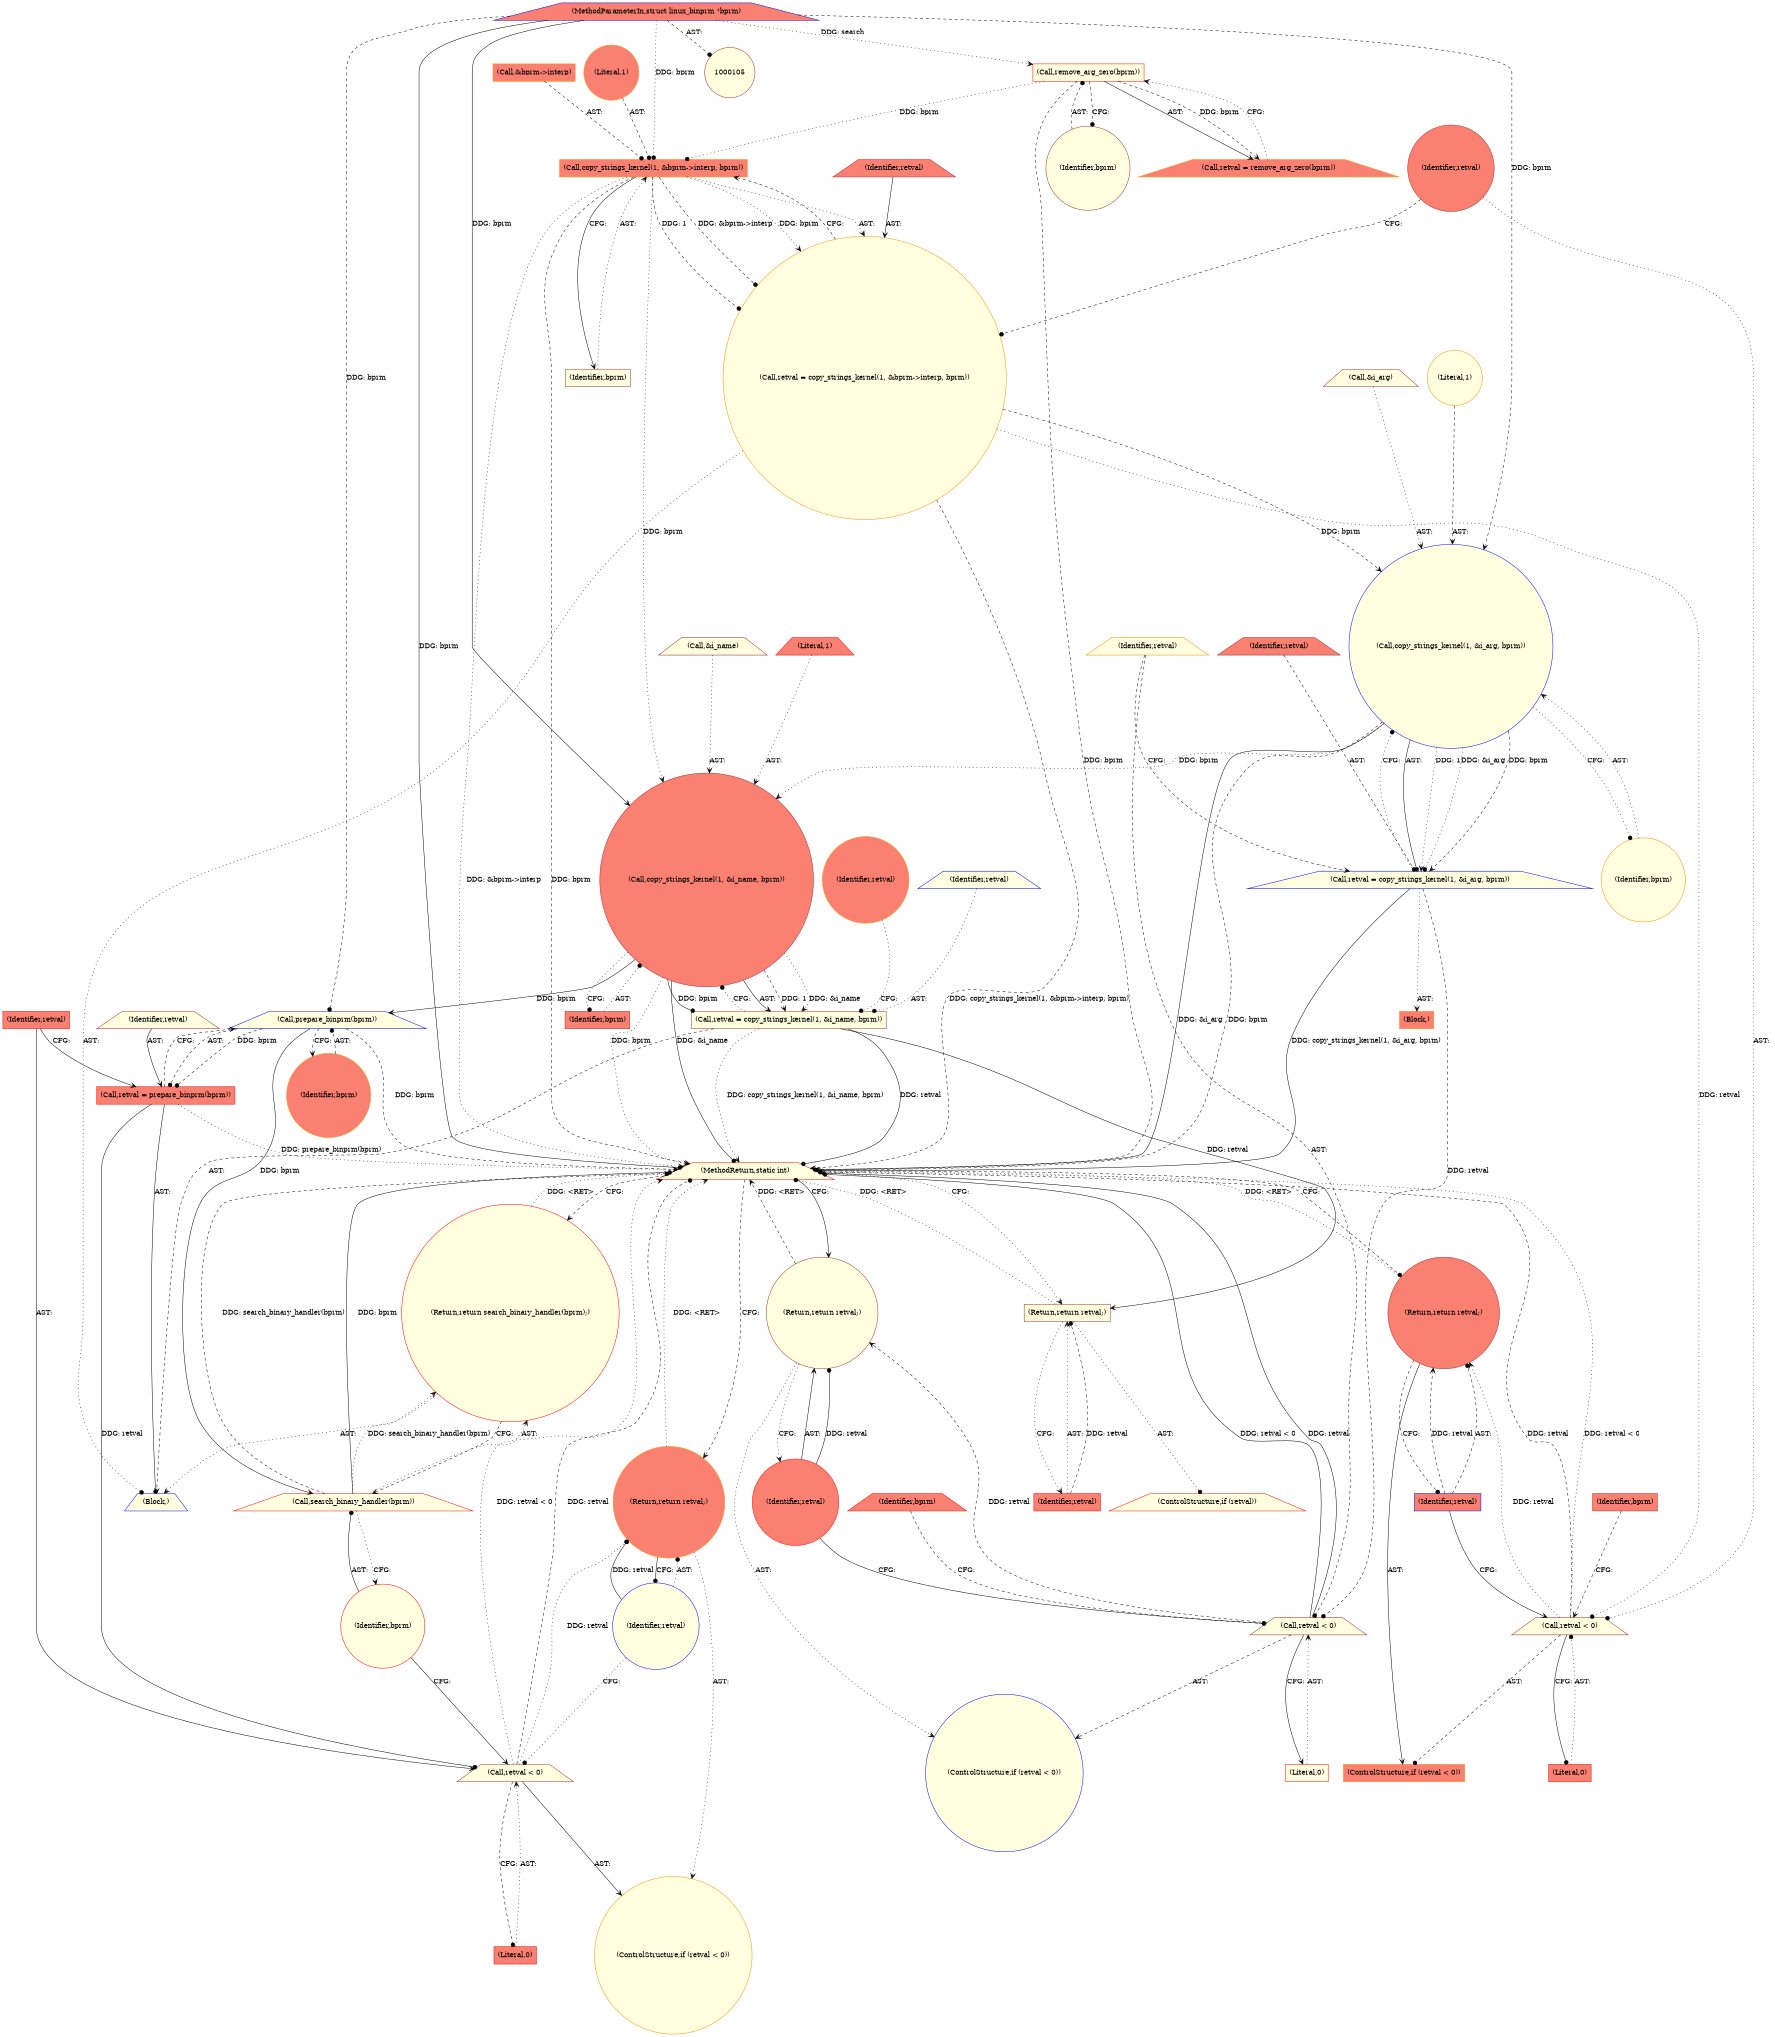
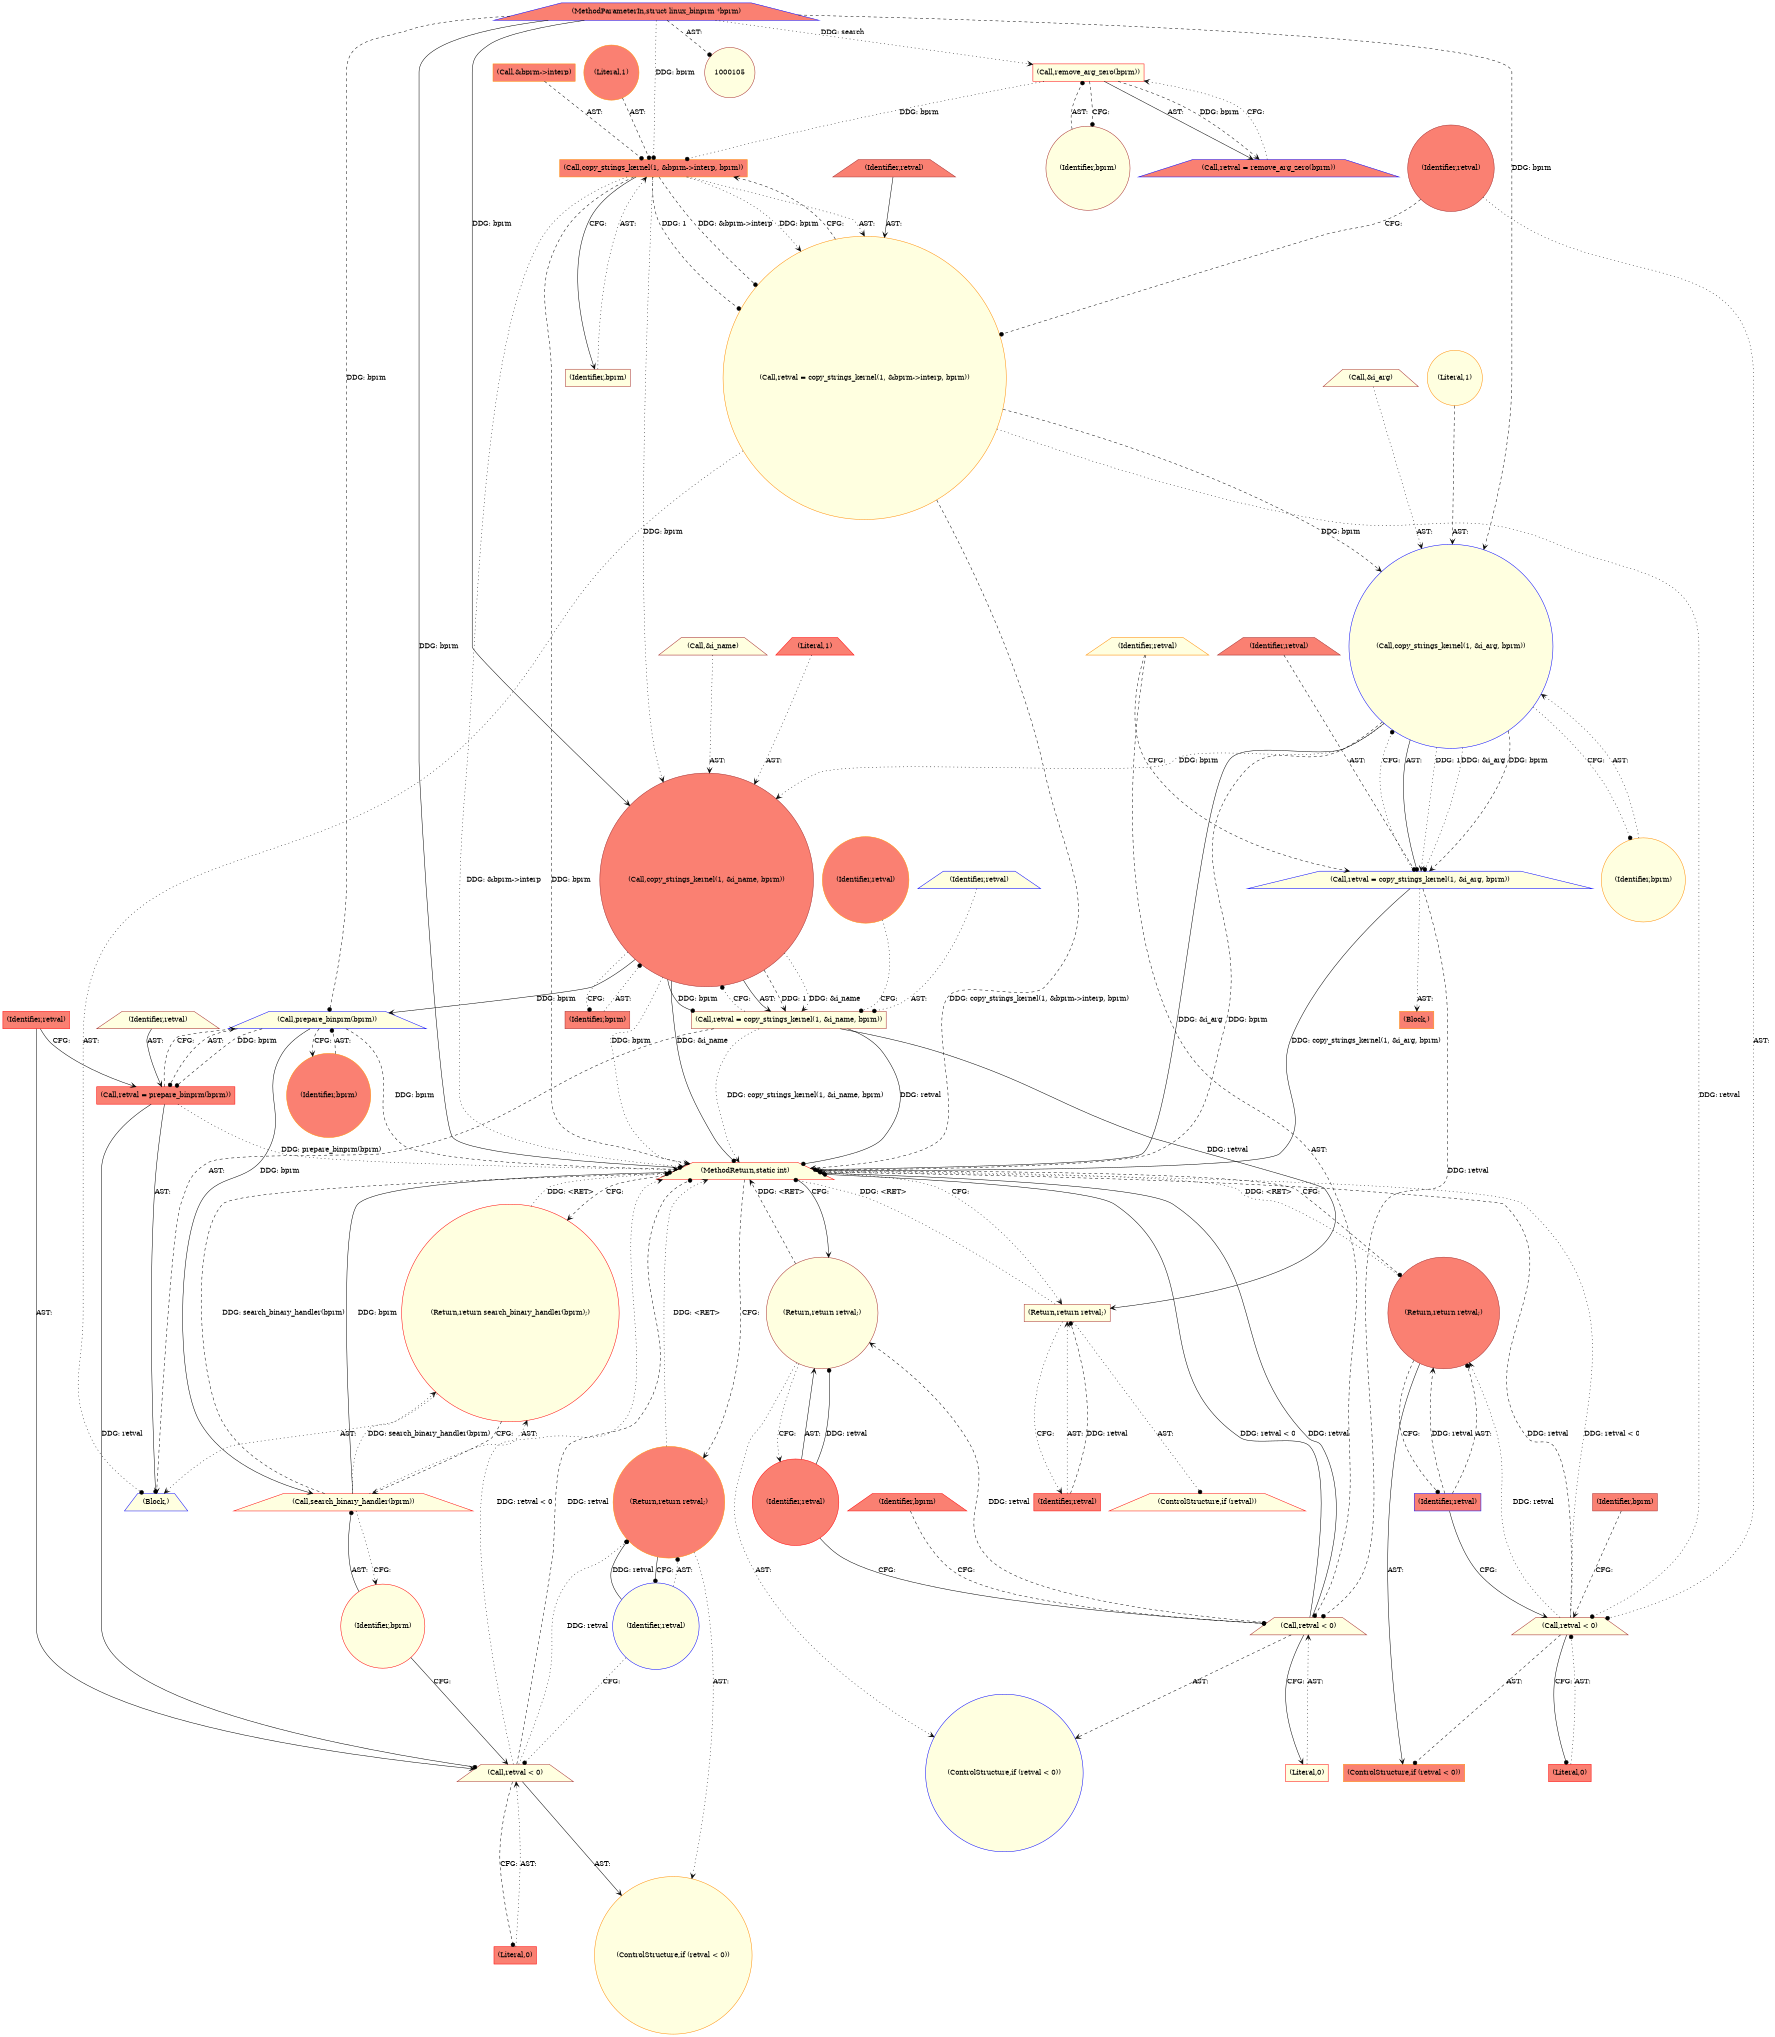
  digraph {
    node [color=brown fillcolor=lightyellow shape=circle style=filled]
    edge [arrowhead=vee style=dotted]
    n1 [color=darkorange fillcolor=salmon label="(Call,copy_strings_kernel(1, &bprm->interp, bprm))" shape=box]
    n2 [color=darkorange label="(Call,retval = copy_strings_kernel(1, &bprm->interp, bprm))"]
    n3 [fillcolor=salmon label="(Call,copy_strings_kernel(1, &i_name, bprm))"]
    n4 [color=red label="(MethodReturn,static int)" shape=trapezium]
    n5 [label="(Identifier,bprm)" shape=box]
    n6 [color=blue label="(Call,copy_strings_kernel(1, &i_arg, bprm))"]
    n7 [label="(Call,retval < 0)" shape=trapezium]
    n8 [color=blue label="(Block,)" shape=trapezium]
    n9 [color=blue label="(Call,retval = copy_strings_kernel(1, &i_arg, bprm))" shape=trapezium]
    n10 [color=darkorange label="(Identifier,bprm)"]
    n11 [color=blue label="(Call,prepare_binprm(bprm))" shape=trapezium]
    n12 [label="(Call,retval = copy_strings_kernel(1, &i_name, bprm))" shape=box]
    n13 [fillcolor=salmon label="(Identifier,bprm)" shape=box]
    n14 [fillcolor=salmon label="(Return,return retval;)"]
    n15 [label="(Return,return retval;)"]
    n16 [label="(Return,return retval;)" shape=box]
    n17 [color=darkorange fillcolor=salmon label="(Return,return retval;)"]
    n18 [color=red label="(Return,return search_binary_handler(bprm);)"]
    n19 [color=red label="(Call,remove_arg_zero(bprm))" shape=box]
    n20 [label="(Identifier,bprm)"]
-   n21 [color=darkorange fillcolor=salmon label="(Call,retval = remove_arg_zero(bprm))" shape=trapezium]
+   n21 [color=blue fillcolor=salmon label="(Call,retval = remove_arg_zero(bprm))" shape=trapezium]
    n22 [color=blue fillcolor=salmon label="(MethodParameterIn,struct linux_binprm *bprm)" shape=trapezium]
    1000105
    n24 [color=red label="(Call,search_binary_handler(bprm))" shape=trapezium]
    n25 [color=red fillcolor=salmon label="(Call,retval = prepare_binprm(bprm))" shape=box]
    n26 [color=darkorange fillcolor=salmon label="(Identifier,bprm)"]
    n27 [color=red label="(Identifier,bprm)"]
    n28 [color=red fillcolor=salmon label="(Literal,0)" shape=box]
    n29 [color=darkorange fillcolor=salmon label="(ControlStructure,if (retval < 0))" shape=box]
    n30 [color=blue fillcolor=salmon label="(Identifier,retval)" shape=box]
    n31 [label="(Call,retval < 0)" shape=trapezium]
    n32 [color=darkorange fillcolor=salmon label="(Block,)" shape=box]
    n33 [color=red label="(Literal,0)" shape=box]
    n34 [color=blue label="(ControlStructure,if (retval < 0))"]
    n35 [color=red fillcolor=salmon label="(Identifier,retval)"]
    n36 [color=red label="(ControlStructure,if (retval))" shape=trapezium]
    n37 [color=red fillcolor=salmon label="(Identifier,retval)" shape=box]
    n38 [label="(Call,retval < 0)" shape=trapezium]
    n39 [color=darkorange label="(ControlStructure,if (retval < 0))"]
    n40 [color=red fillcolor=salmon label="(Literal,0)" shape=box]
    n41 [color=blue label="(Identifier,retval)"]
    n42 [color=darkorange fillcolor=salmon label="(Call,&bprm->interp)" shape=box]
    n43 [color=darkorange label="(Identifier,retval)" shape=trapezium]
    n44 [color=darkorange fillcolor=salmon label="(Identifier,retval)"]
    n45 [color=darkorange fillcolor=salmon label="(Literal,1)"]
    n46 [label="(Call,&i_arg)" shape=trapezium]
    n47 [color=red fillcolor=salmon label="(Identifier,bprm)" shape=trapezium]
    n48 [label="(Identifier,retval)" shape=trapezium]
    n49 [color=red fillcolor=salmon label="(Identifier,retval)" shape=box]
    n50 [color=red fillcolor=salmon label="(Literal,1)" shape=trapezium]
    n51 [fillcolor=salmon label="(Identifier,retval)" shape=trapezium]
    n52 [color=darkorange label="(Literal,1)"]
    n53 [fillcolor=salmon label="(Identifier,bprm)" shape=box]
    n54 [color=blue label="(Identifier,retval)" shape=trapezium]
    n55 [fillcolor=salmon label="(Identifier,retval)" shape=trapezium]
    n56 [fillcolor=salmon label="(Identifier,retval)"]
    n57 [label="(Call,&i_name)" shape=trapezium]
    n1 -> n2 [label="AST: "]
    n1 -> n2 [arrowhead=dot label="DDG: 1" style=dashed]
    n1 -> n2 [arrowhead=dot label="DDG: &bprm->interp" style=dashed]
    n1 -> n2 [label="DDG: bprm"]
    n1 -> n3 [label="DDG: bprm"]
    n1 -> n4 [label="DDG: bprm" style=dashed]
    n1 -> n4 [label="DDG: &bprm->interp"]
    n1 -> n5 [label="CFG: " style=solid]
    n2 -> n1 [label="CFG: " style=dashed]
    n2 -> n4 [label="DDG: copy_strings_kernel(1, &bprm->interp, bprm)" style=dashed]
    n2 -> n6 [label="DDG: bprm" style=dashed]
    n2 -> n7 [arrowhead=dot label="DDG: retval"]
    n2 -> n8 [arrowhead=dot label="AST: "]
    n3 -> n4 [label="DDG: bprm"]
    n3 -> n4 [arrowhead=dot label="DDG: &i_name" style=solid]
    n3 -> n11 [label="DDG: bprm" style=solid]
    n3 -> n12 [label="AST: " style=solid]
    n3 -> n12 [label="DDG: 1" style=dashed]
    n3 -> n12 [label="DDG: &i_name"]
    n3 -> n12 [arrowhead=dot label="DDG: bprm" style=solid]
    n3 -> n13 [arrowhead=dot label="CFG: "]
    n4 -> n14 [arrowhead=dot label="CFG: " style=dashed]
    n4 -> n15 [label="CFG: " style=solid]
    n4 -> n16 [label="CFG: "]
    n4 -> n17 [label="CFG: " style=dashed]
    n4 -> n18 [label="CFG: " style=dashed]
    n5 -> n1 [label="AST: "]
    n6 -> n3 [label="DDG: bprm"]
    n6 -> n4 [arrowhead=dot label="DDG: &i_arg" style=solid]
    n6 -> n4 [label="DDG: bprm" style=dashed]
    n6 -> n9 [arrowhead=dot label="AST: " style=solid]
    n6 -> n9 [label="DDG: 1"]
    n6 -> n9 [arrowhead=dot label="DDG: &i_arg"]
    n6 -> n9 [label="DDG: bprm" style=dashed]
    n6 -> n10 [arrowhead=dot label="CFG: "]
    n7 -> n4 [arrowhead=dot label="DDG: retval" style=dashed]
    n7 -> n4 [label="DDG: retval < 0"]
    n7 -> n14 [label="DDG: retval"]
    n7 -> n28 [arrowhead=dot label="CFG: " style=solid]
    n7 -> n29 [arrowhead=dot label="AST: " style=dashed]
    n9 -> n4 [label="DDG: copy_strings_kernel(1, &i_arg, bprm)" style=solid]
    n9 -> n6 [arrowhead=dot label="CFG: "]
    n9 -> n31 [arrowhead=dot label="DDG: retval" style=dashed]
    n9 -> n32 [label="AST: "]
    n10 -> n6 [label="AST: "]
    n11 -> n4 [label="DDG: bprm" style=dashed]
    n11 -> n24 [label="DDG: bprm" style=solid]
    n11 -> n25 [arrowhead=dot label="AST: " style=dashed]
    n11 -> n25 [arrowhead=dot label="DDG: bprm" style=dashed]
    n11 -> n26 [label="CFG: " style=dashed]
    n12 -> n3 [arrowhead=dot label="CFG: "]
    n12 -> n4 [label="DDG: copy_strings_kernel(1, &i_name, bprm)"]
    n12 -> n4 [arrowhead=dot label="DDG: retval" style=solid]
    n12 -> n8 [label="AST: " style=dashed]
    n12 -> n16 [label="DDG: retval" style=solid]
    n13 -> n3 [arrowhead=dot label="AST: "]
    n14 -> n4 [label="DDG: <RET>"]
    n14 -> n29 [label="AST: " style=solid]
    n14 -> n30 [arrowhead=dot label="CFG: " style=dashed]
    n15 -> n4 [label="DDG: <RET>" style=dashed]
    n15 -> n34 [label="AST: "]
    n15 -> n35 [label="CFG: "]
    n16 -> n4 [arrowhead=dot label="DDG: <RET>"]
    n16 -> n36 [arrowhead=dot label="AST: "]
    n16 -> n37 [label="CFG: "]
    n17 -> n4 [label="DDG: <RET>"]
    n17 -> n39 [label="AST: "]
    n17 -> n41 [arrowhead=dot label="CFG: " style=solid]
    n18 -> n4 [arrowhead=dot label="DDG: <RET>"]
    n18 -> n8 [label="AST: "]
    n18 -> n24 [label="CFG: " style=dashed]
    n19 -> n1 [arrowhead=dot label="DDG: bprm"]
-   n19 -> n4 [label="DDG: bprm" style=dashed]
    n19 -> n20 [arrowhead=dot label="CFG: " style=dashed]
    n19 -> n21 [label="AST: " style=solid]
    n19 -> n21 [label="DDG: bprm" style=dashed]
    n20 -> n19 [arrowhead=dot label="AST: " style=dashed]
    n21 -> n19 [label="CFG: "]
    n22 -> n1 [arrowhead=dot label="DDG: bprm"]
    n22 -> n3 [label="DDG: bprm" style=solid]
    n22 -> n4 [arrowhead=dot label="DDG: bprm" style=solid]
    n22 -> n6 [label="DDG: bprm" style=dashed]
    n22 -> n11 [arrowhead=dot label="DDG: bprm" style=dashed]
    n22 -> n19 [label="DDG: search"]
    n22 -> 1000105 [arrowhead=dot label="AST: " style=dashed]
    n24 -> n4 [arrowhead=dot label="DDG: bprm" style=solid]
    n24 -> n4 [label="DDG: search_binary_handler(bprm)" style=dashed]
    n24 -> n18 [label="AST: "]
    n24 -> n18 [label="DDG: search_binary_handler(bprm)"]
    n24 -> n27 [label="CFG: "]
    n25 -> n4 [label="DDG: prepare_binprm(bprm)"]
    n25 -> n8 [arrowhead=dot label="AST: " style=solid]
    n25 -> n11 [label="CFG: " style=dashed]
    n25 -> n38 [arrowhead=dot label="DDG: retval" style=solid]
    n26 -> n11 [arrowhead=dot label="AST: " style=dashed]
    n27 -> n24 [arrowhead=dot label="AST: " style=solid]
    n27 -> n38 [label="CFG: " style=solid]
    n28 -> n7 [arrowhead=dot label="AST: "]
    n30 -> n7 [label="CFG: " style=solid]
    n30 -> n14 [arrowhead=dot label="AST: " style=dashed]
    n30 -> n14 [label="DDG: retval" style=dashed]
    n31 -> n4 [arrowhead=dot label="DDG: retval < 0" style=solid]
    n31 -> n4 [label="DDG: retval" style=solid]
    n31 -> n15 [label="DDG: retval" style=dashed]
    n31 -> n33 [label="CFG: " style=solid]
    n31 -> n34 [label="AST: " style=dashed]
    n33 -> n31 [label="AST: "]
    n35 -> n15 [label="AST: " style=solid]
    n35 -> n15 [arrowhead=dot label="DDG: retval" style=solid]
    n35 -> n31 [arrowhead=dot label="CFG: " style=solid]
    n37 -> n16 [label="AST: "]
    n37 -> n16 [arrowhead=dot label="DDG: retval" style=dashed]
    n38 -> n4 [label="DDG: retval < 0"]
    n38 -> n4 [arrowhead=dot label="DDG: retval" style=dashed]
    n38 -> n17 [arrowhead=dot label="DDG: retval"]
    n38 -> n39 [label="AST: " style=solid]
    n38 -> n40 [arrowhead=dot label="CFG: " style=dashed]
    n40 -> n38 [label="AST: "]
    n41 -> n17 [arrowhead=dot label="AST: "]
    n41 -> n17 [arrowhead=dot label="DDG: retval" style=solid]
    n41 -> n38 [arrowhead=dot label="CFG: "]
    n42 -> n1 [arrowhead=dot label="AST: " style=dashed]
    n43 -> n9 [label="CFG: " style=dashed]
    n43 -> n31 [arrowhead=dot label="AST: " style=dashed]
    n44 -> n12 [arrowhead=dot label="CFG: "]
    n45 -> n1 [arrowhead=dot label="AST: " style=dashed]
    n46 -> n6 [label="AST: "]
    n47 -> n31 [arrowhead=dot label="CFG: " style=dashed]
    n48 -> n25 [label="AST: " style=solid]
    n49 -> n25 [label="CFG: " style=solid]
    n49 -> n38 [label="AST: " style=solid]
    n50 -> n3 [label="AST: "]
    n51 -> n2 [label="AST: " style=solid]
    n52 -> n6 [label="AST: " style=dashed]
    n53 -> n7 [label="CFG: " style=dashed]
    n54 -> n12 [arrowhead=dot label="AST: "]
    n55 -> n9 [arrowhead=dot label="AST: " style=dashed]
    n56 -> n2 [arrowhead=dot label="CFG: " style=dashed]
    n56 -> n7 [arrowhead=dot label="AST: "]
    n57 -> n3 [label="AST: "]
  }
